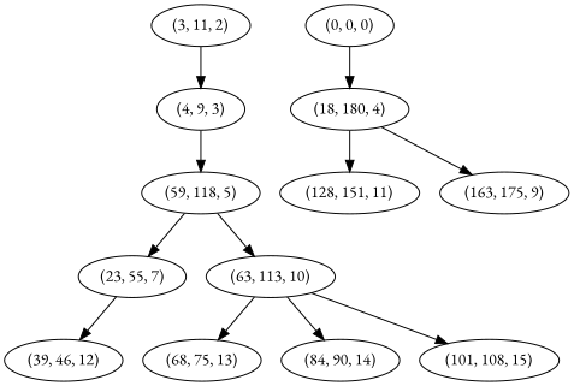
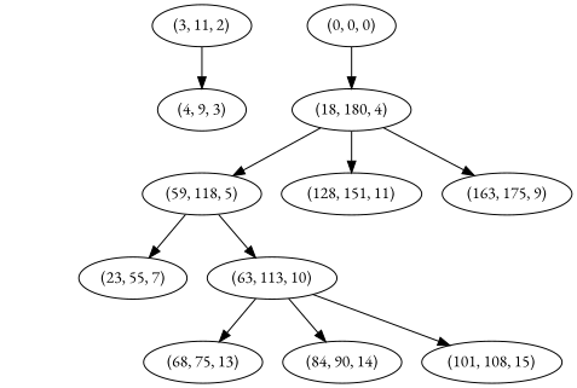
  digraph {
    fontname="EB Garamond"
    node [fontname="EB Garamond"]
    edge [fontname="EB Garamond"]
    "(0, 0, 0)"
    "(18, 180, 4)"
    "(3, 11, 2)"
    "(4, 9, 3)"
    n5 [label="(59, 118, 5)"]
    "(128, 151, 11)"
    "(163, 175, 9)"
    "(23, 55, 7)"
    "(63, 113, 10)"
-   "(39, 46, 12)"
    "(68, 75, 13)"
    "(84, 90, 14)"
    "(101, 108, 15)"
    "(0, 0, 0)" -> "(18, 180, 4)"
-   "(4, 9, 3)" -> n5
+   "(18, 180, 4)" -> n5
    "(18, 180, 4)" -> "(128, 151, 11)"
    "(18, 180, 4)" -> "(163, 175, 9)"
    "(3, 11, 2)" -> "(4, 9, 3)"
    n5 -> "(23, 55, 7)"
    n5 -> "(63, 113, 10)"
-   "(23, 55, 7)" -> "(39, 46, 12)"
    "(63, 113, 10)" -> "(68, 75, 13)"
    "(63, 113, 10)" -> "(84, 90, 14)"
    "(63, 113, 10)" -> "(101, 108, 15)"
  }
